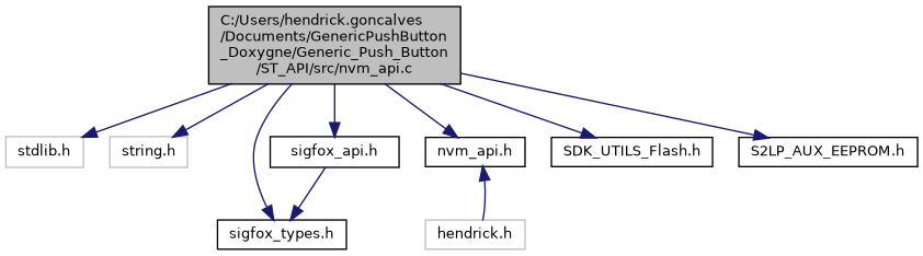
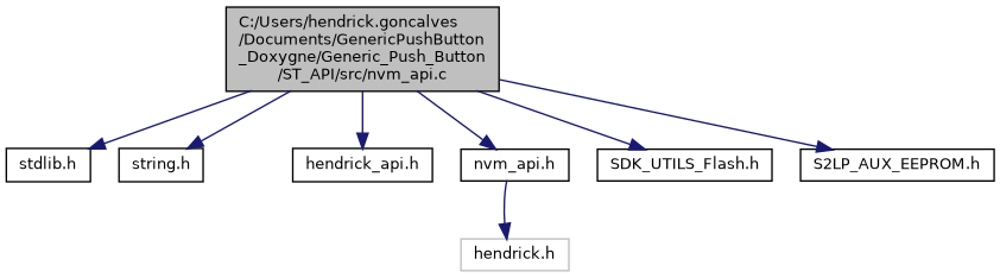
  digraph {
    node [color=black fillcolor=white fontname=Helvetica fontsize=10 shape=record style=filled]
    edge [color=midnightblue fontname=Helvetica fontsize=10 labelfontname=Helvetica labelfontsize=10 style=solid]
    n1 [fillcolor=grey75 fontcolor=black height=0.2 label="C:/Users/hendrick.goncalves\l/Documents/GenericPushButton\l_Doxygne/Generic_Push_Button\l/ST_API/src/nvm_api.c" width=0.4]
-   n2 [color=grey75 height=0.2 label="stdlib.h" width=0.4]
-   n3 [color=grey75 height=0.2 label="string.h" width=0.4]
-   n4 [height=0.2 label="sigfox_types.h" width=0.4]
-   n5 [height=0.2 label="sigfox_api.h" width=0.4]
+   n2 [height=0.2 label="stdlib.h" width=0.4]
+   n3 [height=0.2 label="string.h" width=0.4]
+   n5 [height=0.2 label="hendrick_api.h" width=0.4]
    n6 [height=0.2 label="nvm_api.h" width=0.4]
    n7 [height=0.2 label="SDK_UTILS_Flash.h" width=0.4]
    n8 [height=0.2 label="S2LP_AUX_EEPROM.h" width=0.4]
    n9 [color=grey75 height=0.2 label="hendrick.h" width=0.4]
    n1 -> n2
    n1 -> n3
-   n1 -> n4
    n1 -> n5
    n1 -> n6
    n1 -> n7
    n1 -> n8
-   n5 -> n4
-   n9 -> n6
+   n6 -> n9
  }
